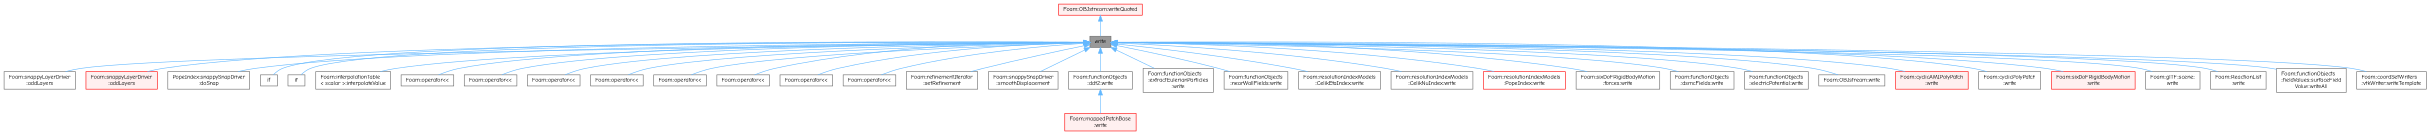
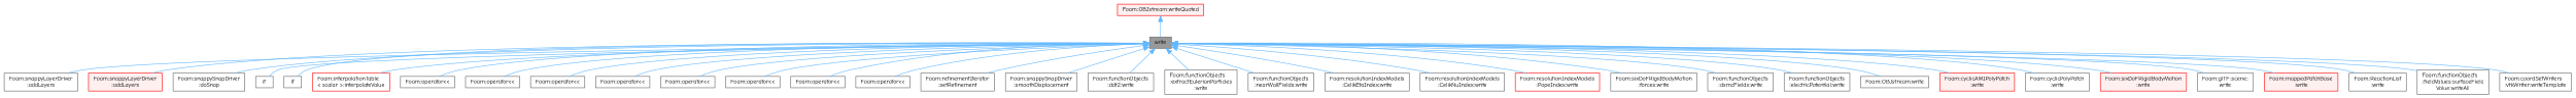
  digraph {
    fontname="Comic Neue"
    rankdir=TB
    node [color=grey40 fillcolor=white fontname="Comic Neue" fontsize=10 shape=box style=filled]
    edge [color=steelblue1 dir=back fontname="Comic Neue" fontsize=10 labelfontname=Helvetica labelfontsize=10 style=solid]
    n1 [color=gray40 fillcolor=grey60 fontcolor=black height=0.2 label=write width=0.4]
    n2 [height=0.2 label="Foam::snappyLayerDriver\l::addLayers" width=0.4]
    n3 [color=red fillcolor="#FFF0F0" height=0.2 label="Foam::snappyLayerDriver\l::addLayers" width=0.4]
-   n4 [height=0.2 label="PopeIndex::snappySnapDriver\l::doSnap" width=0.4]
+   n4 [height=0.2 label="Foam::snappySnapDriver\l::doSnap" width=0.4]
    n5 [height=0.2 label=if width=0.4]
    n6 [height=0.2 label=if width=0.4]
-   n7 [height=0.2 label="Foam::interpolationTable\l\< scalar \>::interpolateValue" width=0.4]
+   n7 [color=red height=0.2 label="Foam::interpolationTable\l\< scalar \>::interpolateValue" width=0.4]
    n8 [height=0.2 label="Foam::operator\<\<" width=0.4]
    n9 [height=0.2 label="Foam::operator\<\<" width=0.4]
    n10 [height=0.2 label="Foam::operator\<\<" width=0.4]
    n11 [height=0.2 label="Foam::operator\<\<" width=0.4]
    n12 [height=0.2 label="Foam::operator\<\<" width=0.4]
    n13 [height=0.2 label="Foam::operator\<\<" width=0.4]
    n14 [height=0.2 label="Foam::operator\<\<" width=0.4]
    n15 [height=0.2 label="Foam::operator\<\<" width=0.4]
    n16 [height=0.2 label="Foam::refinementIterator\l::setRefinement" width=0.4]
    n17 [height=0.2 label="Foam::snappySnapDriver\l::smoothDisplacement" width=0.4]
    n18 [height=0.2 label="Foam::functionObjects\l::ddt2::write" width=0.4]
    n19 [height=0.2 label="Foam::functionObjects\l::extractEulerianParticles\l::write" width=0.4]
    n20 [height=0.2 label="Foam::functionObjects\l::nearWallFields::write" width=0.4]
    n21 [height=0.2 label="Foam::resolutionIndexModels\l::CelikEtaIndex::write" width=0.4]
    n22 [height=0.2 label="Foam::resolutionIndexModels\l::CelikNuIndex::write" width=0.4]
    n23 [color=red height=0.2 label="Foam::resolutionIndexModels\l::PopeIndex::write" width=0.4]
    n24 [height=0.2 label="Foam::sixDoFRigidBodyMotion\l::forces::write" width=0.4]
    n25 [height=0.2 label="Foam::functionObjects\l::dsmcFields::write" width=0.4]
    n26 [height=0.2 label="Foam::functionObjects\l::electricPotential::write" width=0.4]
    n27 [height=0.2 label="Foam::OBJstream::write" width=0.4]
    n28 [color=red fillcolor="#FFF0F0" height=0.2 label="Foam::cyclicAMIPolyPatch\l::write" width=0.4]
    n29 [height=0.2 label="Foam::cyclicPolyPatch\l::write" width=0.4]
    n30 [color=red fillcolor="#FFF0F0" height=0.2 label="Foam::sixDoFRigidBodyMotion\l::write" width=0.4]
    n31 [height=0.2 label="Foam::glTF::scene::\lwrite" width=0.4]
    n32 [color=red fillcolor="#FFF0F0" height=0.2 label="Foam::mappedPatchBase\l::write" width=0.4]
    n33 [height=0.2 label="Foam::ReactionList\l::write" width=0.4]
    n34 [height=0.2 label="Foam::functionObjects\l::fieldValues::surfaceField\lValue::writeAll" width=0.4]
    n35 [height=0.2 label="Foam::coordSetWriters\l::vtkWriter::writeTemplate" width=0.4]
    n36 [color=red fillcolor="#FFF0F0" height=0.2 label="Foam::OBJstream::writeQuoted" width=0.4]
    n1 -> n2
    n1 -> n3
    n1 -> n4
    n1 -> n5
    n1 -> n6
    n1 -> n7
    n1 -> n8
    n1 -> n9
    n1 -> n10
    n1 -> n11
    n1 -> n12
    n1 -> n13
    n1 -> n14
    n1 -> n15
    n1 -> n16
    n1 -> n17
    n1 -> n18
    n1 -> n19
    n1 -> n20
    n1 -> n21
    n1 -> n22
    n1 -> n23
    n1 -> n24
    n1 -> n25
    n1 -> n26
    n1 -> n27
    n1 -> n28
    n1 -> n29
    n1 -> n30
    n1 -> n31
-   n18 -> n32
+   n1 -> n32
    n1 -> n33
    n1 -> n34
    n1 -> n35
    n36 -> n1
  }
